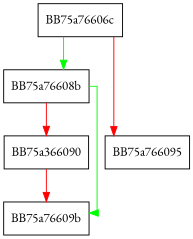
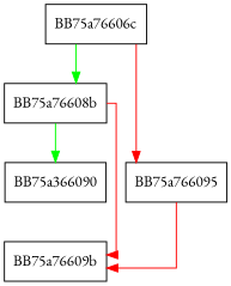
  digraph {
    fontname="EB Garamond"
    splines=ortho
    node [fontname="EB Garamond" shape=box]
    edge [color=red fontname="EB Garamond"]
    BB75a76606c
    BB75a76608b
    n3 [label=BB75a766095]
    BB75a76609b
    n5 [label=BB75a366090]
    BB75a76606c -> BB75a76608b [color=green]
    BB75a76606c -> n3
-   BB75a76608b -> BB75a76609b [color=green]
-   BB75a76608b -> n5
-   n5 -> BB75a76609b
+   BB75a76608b -> BB75a76609b
+   BB75a76608b -> n5 [color=green]
+   n3 -> BB75a76609b
  }
